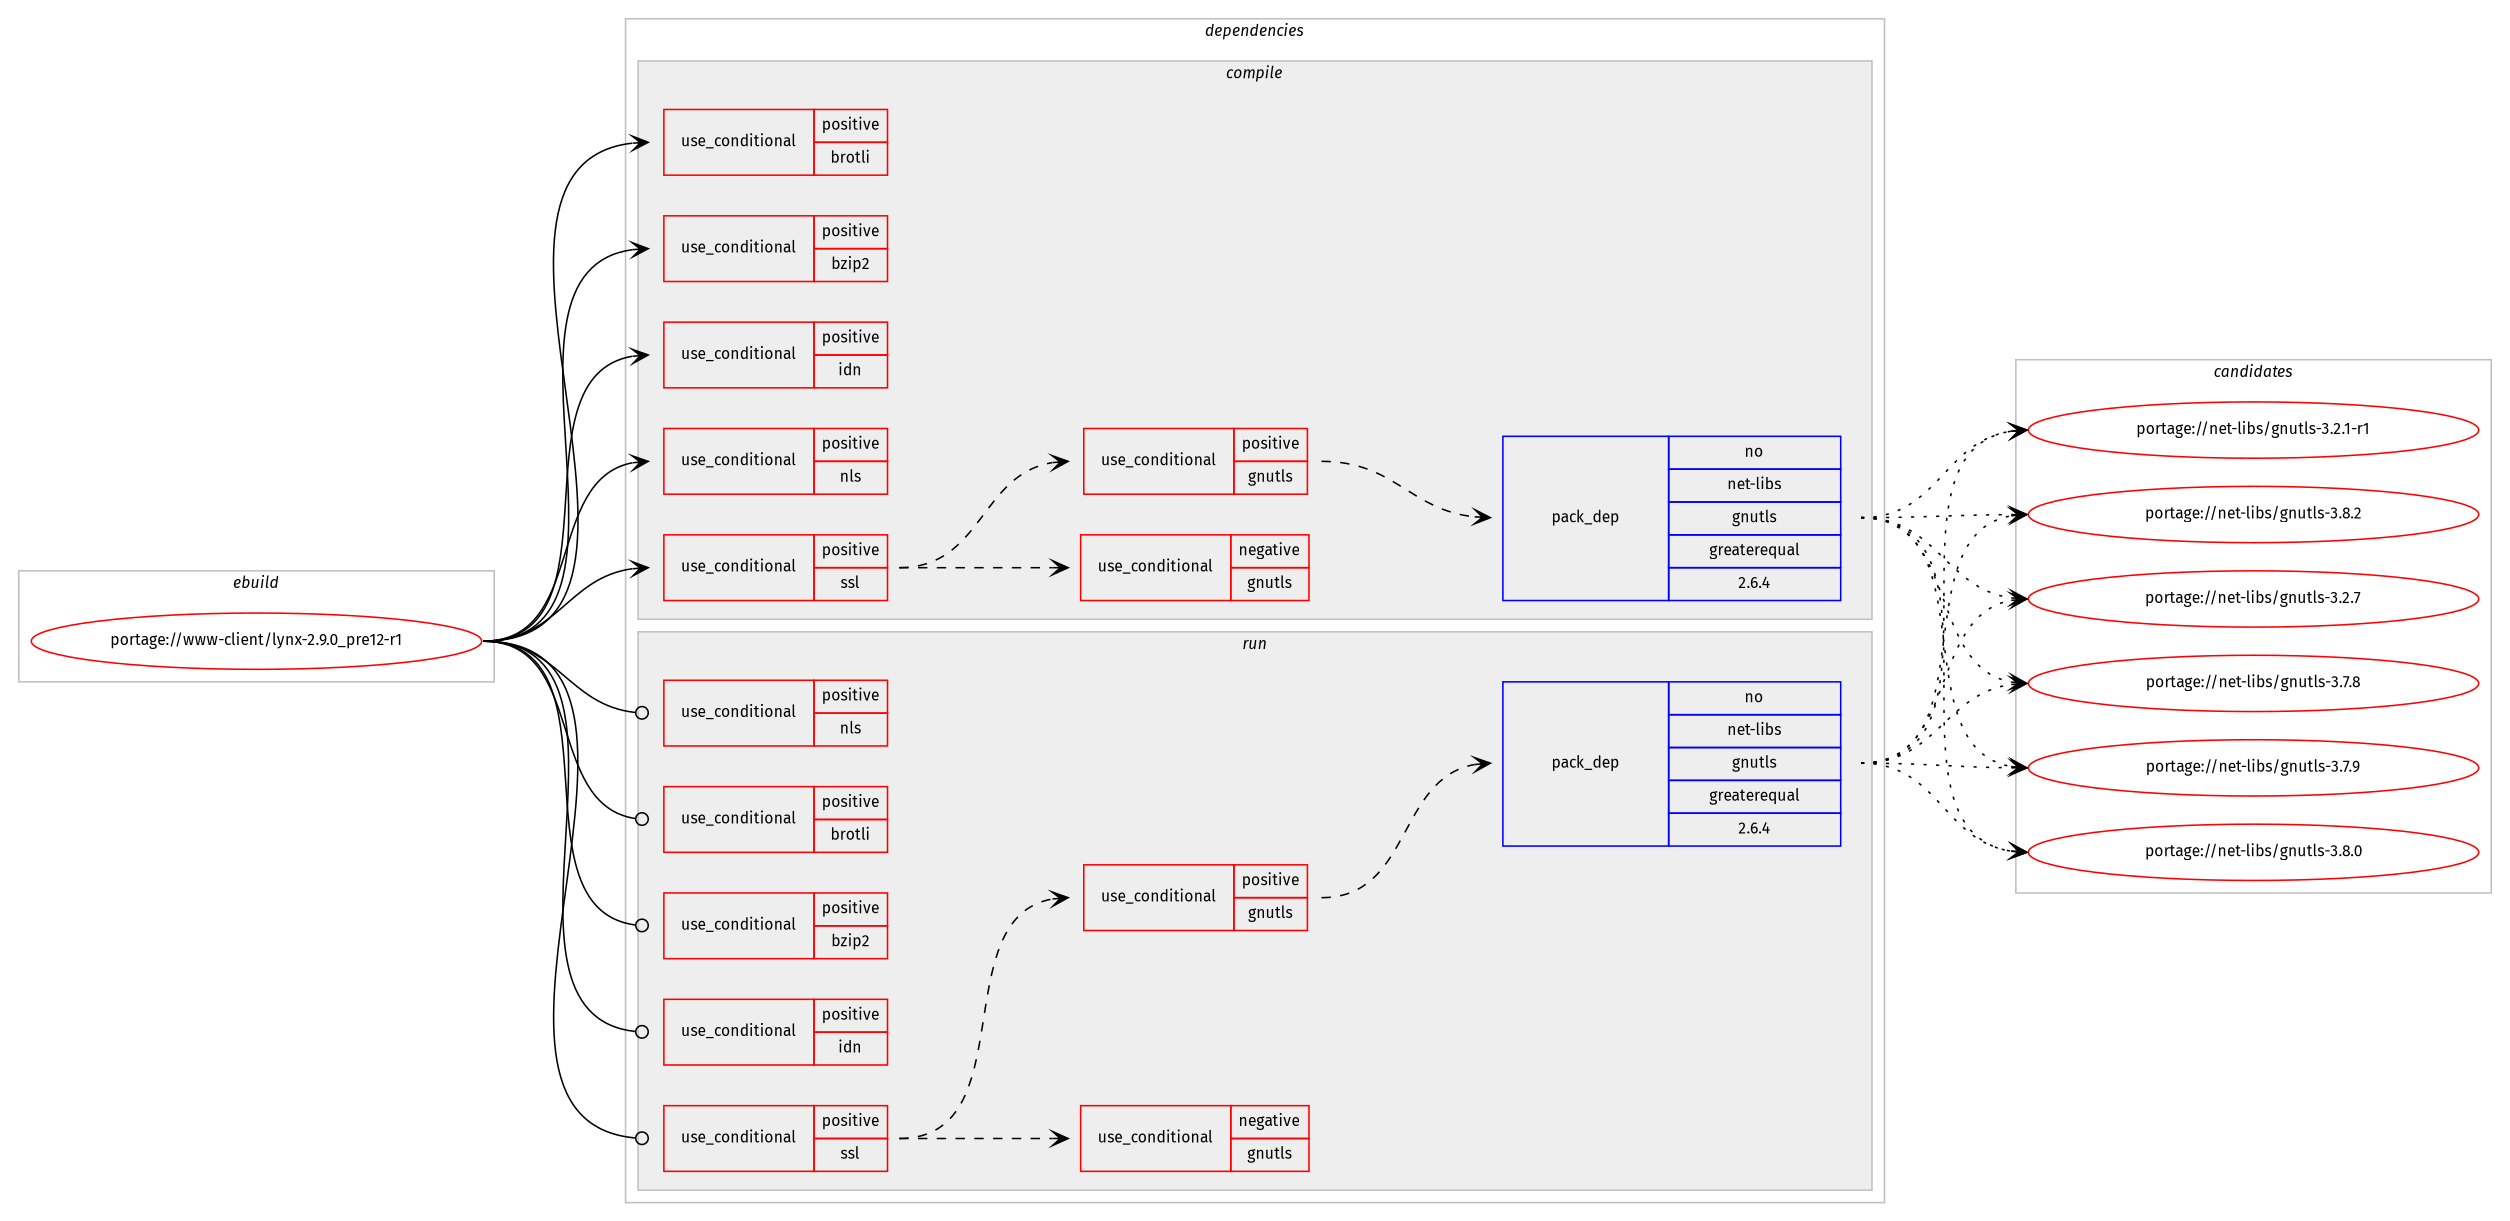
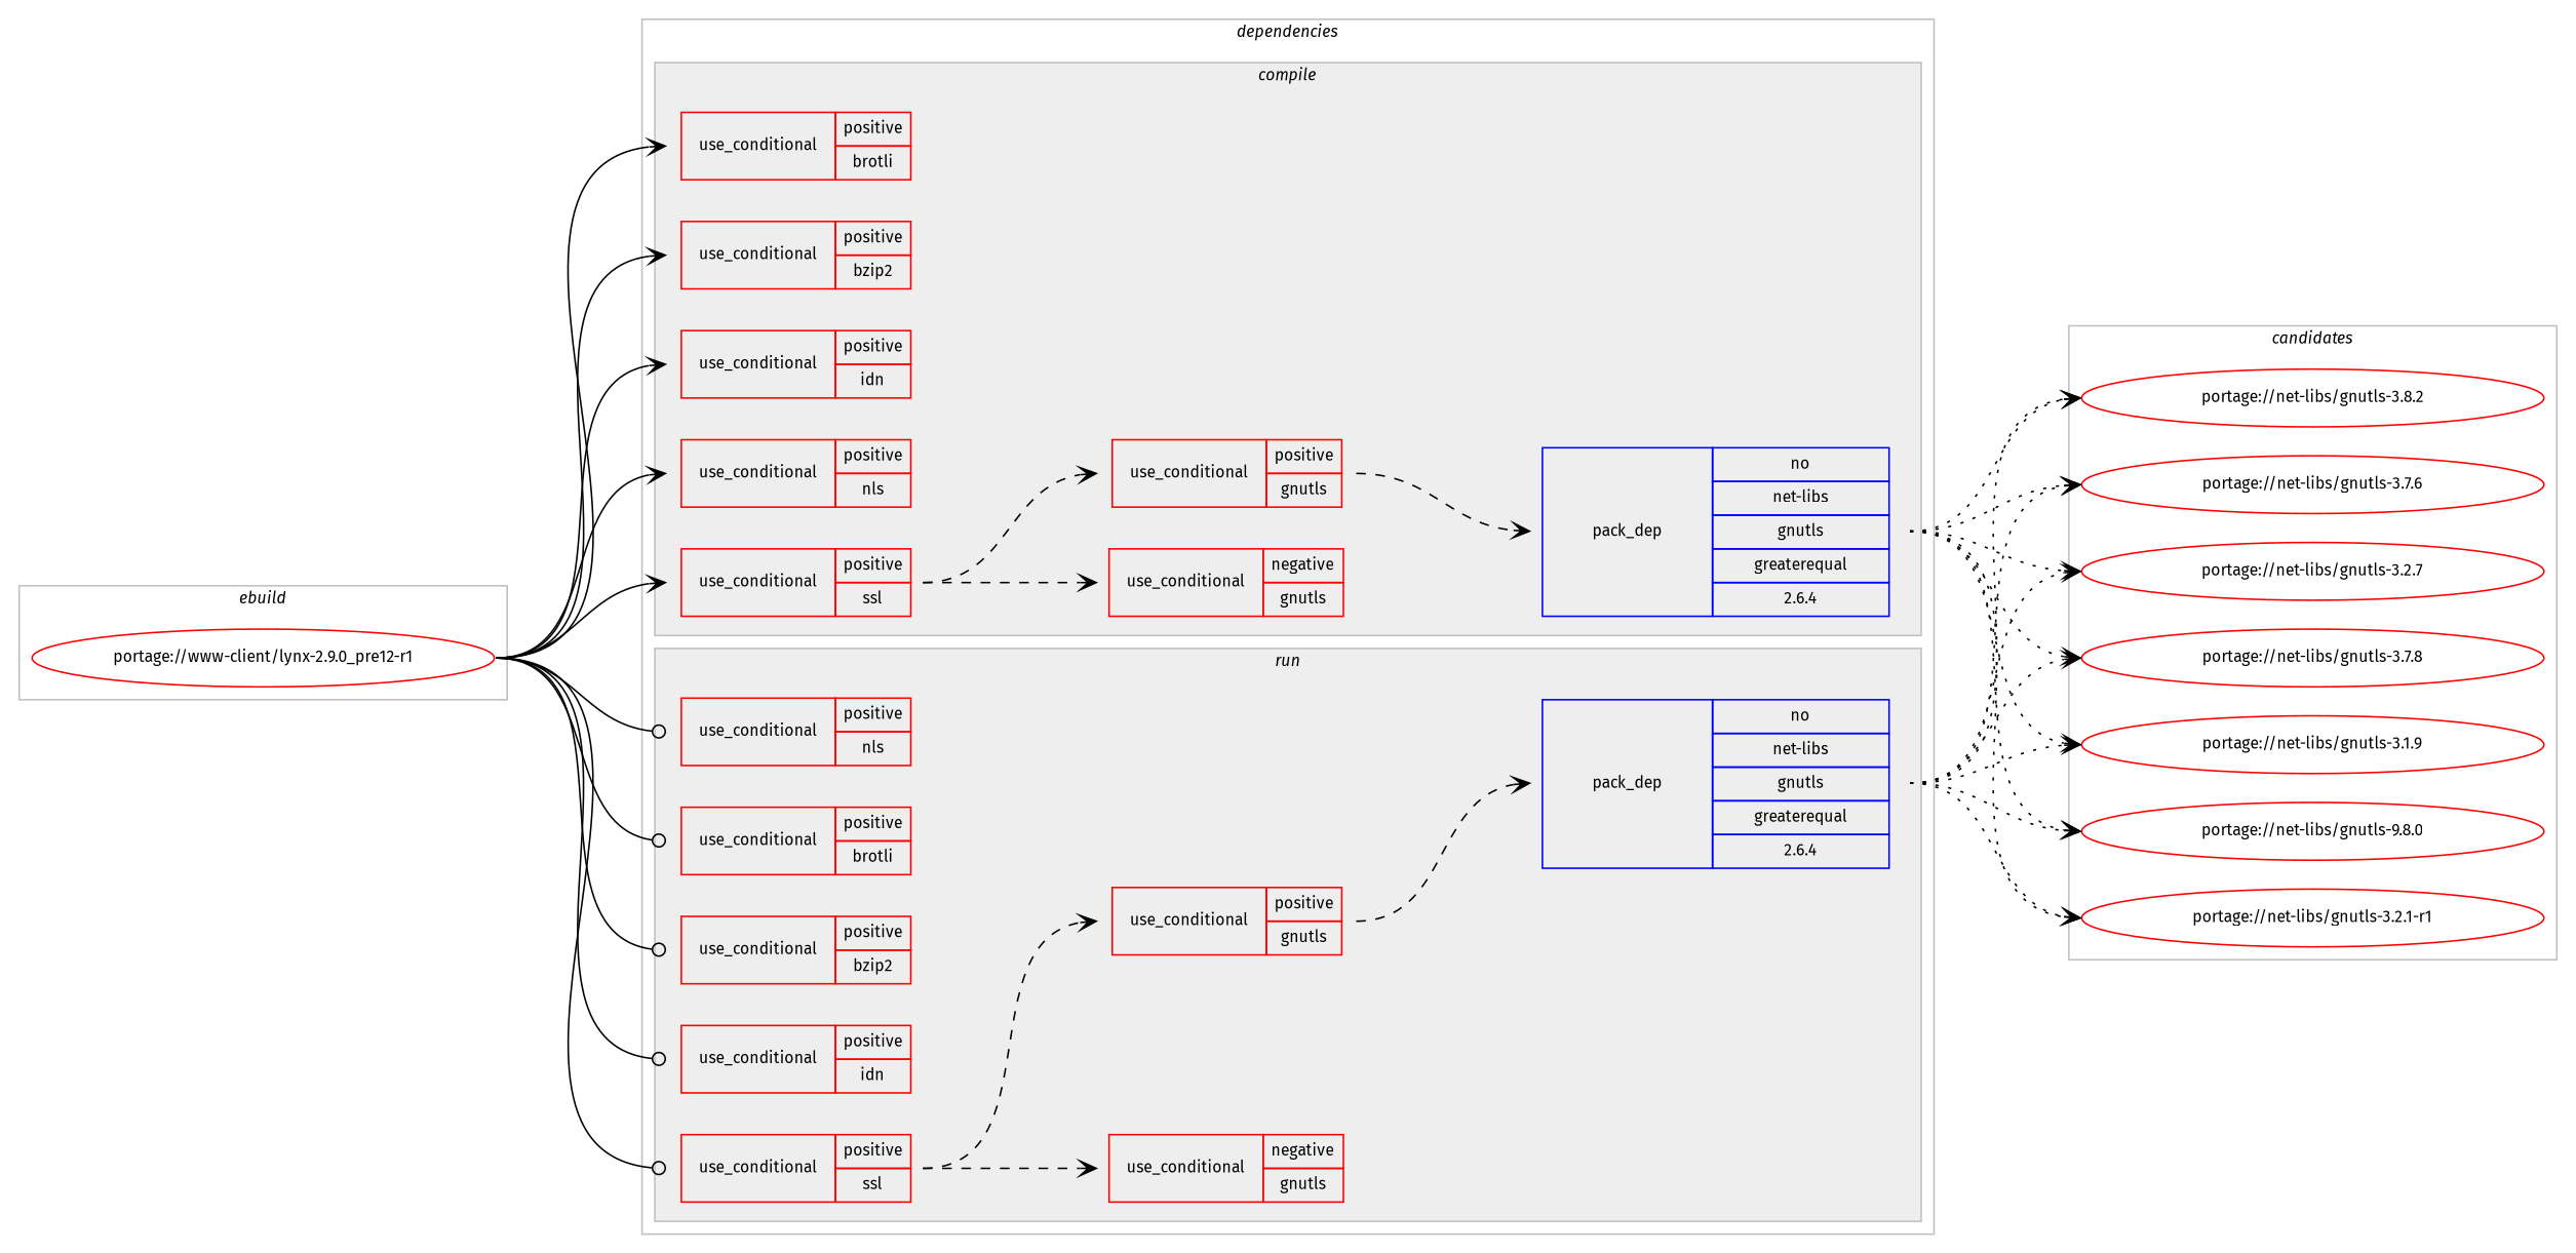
  digraph {
    compound=true
    concentrate=true
    fontname="Fira Sans"
    fontsize=10
    newrank=true
    rankdir=LR
    ranksep=1.5
    node [color=red fontname="Fira Sans" fontsize=10 shape=none]
    edge [arrowhead=vee fontname="Fira Sans" headport=w style=dotted tailport=e weight=20]
    n1 [label="portage://www-client/lynx-2.9.0_pre12-r1" width=4 shape=""]
    n2 [label=<<TABLE BORDER="0" CELLBORDER="1" CELLSPACING="0" CELLPADDING="4"><TR><TD ROWSPAN="3" CELLPADDING="10">use_conditional</TD></TR><TR><TD>positive</TD></TR><TR><TD>brotli</TD></TR></TABLE>>]
    n3 [label=<<TABLE BORDER="0" CELLBORDER="1" CELLSPACING="0" CELLPADDING="4"><TR><TD ROWSPAN="3" CELLPADDING="10">use_conditional</TD></TR><TR><TD>positive</TD></TR><TR><TD>bzip2</TD></TR></TABLE>>]
    n4 [label=<<TABLE BORDER="0" CELLBORDER="1" CELLSPACING="0" CELLPADDING="4"><TR><TD ROWSPAN="3" CELLPADDING="10">use_conditional</TD></TR><TR><TD>positive</TD></TR><TR><TD>idn</TD></TR></TABLE>>]
    n5 [label=<<TABLE BORDER="0" CELLBORDER="1" CELLSPACING="0" CELLPADDING="4"><TR><TD ROWSPAN="3" CELLPADDING="10">use_conditional</TD></TR><TR><TD>positive</TD></TR><TR><TD>nls</TD></TR></TABLE>>]
    n6 [label=<<TABLE BORDER="0" CELLBORDER="1" CELLSPACING="0" CELLPADDING="4"><TR><TD ROWSPAN="3" CELLPADDING="10">use_conditional</TD></TR><TR><TD>negative</TD></TR><TR><TD>gnutls</TD></TR></TABLE>>]
    n7 [color=blue label=<<TABLE BORDER="0" CELLBORDER="1" CELLSPACING="0" CELLPADDING="4" WIDTH="220"><TR><TD ROWSPAN="6" CELLPADDING="30">pack_dep</TD></TR><TR><TD WIDTH="110">no</TD></TR><TR><TD>net-libs</TD></TR><TR><TD>gnutls</TD></TR><TR><TD>greaterequal</TD></TR><TR><TD>2.6.4</TD></TR></TABLE>>]
    n8 [label=<<TABLE BORDER="0" CELLBORDER="1" CELLSPACING="0" CELLPADDING="4"><TR><TD ROWSPAN="3" CELLPADDING="10">use_conditional</TD></TR><TR><TD>positive</TD></TR><TR><TD>gnutls</TD></TR></TABLE>>]
    n9 [label=<<TABLE BORDER="0" CELLBORDER="1" CELLSPACING="0" CELLPADDING="4"><TR><TD ROWSPAN="3" CELLPADDING="10">use_conditional</TD></TR><TR><TD>positive</TD></TR><TR><TD>ssl</TD></TR></TABLE>>]
    n10 [label=<<TABLE BORDER="0" CELLBORDER="1" CELLSPACING="0" CELLPADDING="4"><TR><TD ROWSPAN="3" CELLPADDING="10">use_conditional</TD></TR><TR><TD>positive</TD></TR><TR><TD>nls</TD></TR></TABLE>>]
    n11 [label=<<TABLE BORDER="0" CELLBORDER="1" CELLSPACING="0" CELLPADDING="4"><TR><TD ROWSPAN="3" CELLPADDING="10">use_conditional</TD></TR><TR><TD>positive</TD></TR><TR><TD>brotli</TD></TR></TABLE>>]
    n12 [label=<<TABLE BORDER="0" CELLBORDER="1" CELLSPACING="0" CELLPADDING="4"><TR><TD ROWSPAN="3" CELLPADDING="10">use_conditional</TD></TR><TR><TD>positive</TD></TR><TR><TD>bzip2</TD></TR></TABLE>>]
    n13 [label=<<TABLE BORDER="0" CELLBORDER="1" CELLSPACING="0" CELLPADDING="4"><TR><TD ROWSPAN="3" CELLPADDING="10">use_conditional</TD></TR><TR><TD>positive</TD></TR><TR><TD>idn</TD></TR></TABLE>>]
    n14 [label=<<TABLE BORDER="0" CELLBORDER="1" CELLSPACING="0" CELLPADDING="4"><TR><TD ROWSPAN="3" CELLPADDING="10">use_conditional</TD></TR><TR><TD>negative</TD></TR><TR><TD>gnutls</TD></TR></TABLE>>]
    n15 [color=blue label=<<TABLE BORDER="0" CELLBORDER="1" CELLSPACING="0" CELLPADDING="4" WIDTH="220"><TR><TD ROWSPAN="6" CELLPADDING="30">pack_dep</TD></TR><TR><TD WIDTH="110">no</TD></TR><TR><TD>net-libs</TD></TR><TR><TD>gnutls</TD></TR><TR><TD>greaterequal</TD></TR><TR><TD>2.6.4</TD></TR></TABLE>>]
    n16 [label=<<TABLE BORDER="0" CELLBORDER="1" CELLSPACING="0" CELLPADDING="4"><TR><TD ROWSPAN="3" CELLPADDING="10">use_conditional</TD></TR><TR><TD>positive</TD></TR><TR><TD>gnutls</TD></TR></TABLE>>]
    n17 [label=<<TABLE BORDER="0" CELLBORDER="1" CELLSPACING="0" CELLPADDING="4"><TR><TD ROWSPAN="3" CELLPADDING="10">use_conditional</TD></TR><TR><TD>positive</TD></TR><TR><TD>ssl</TD></TR></TABLE>>]
+   n18 [label="portage://net-libs/gnutls-3.7.6" width=4 shape=""]
    n19 [label="portage://net-libs/gnutls-3.2.7" width=4 shape=""]
    n20 [label="portage://net-libs/gnutls-3.7.8" width=4 shape=""]
-   n21 [label="portage://net-libs/gnutls-3.7.9" width=4 shape=""]
-   n22 [label="portage://net-libs/gnutls-3.8.0" width=4 shape=""]
+   n21 [label="portage://net-libs/gnutls-3.1.9" width=4 shape=""]
+   n22 [label="portage://net-libs/gnutls-9.8.0" width=4 shape=""]
    n23 [label="portage://net-libs/gnutls-3.2.1-r1" width=4 shape=""]
    n24 [label="portage://net-libs/gnutls-3.8.2" width=4 shape=""]
    subgraph cluster_1 {
      color=gray
      label=<<i>ebuild</i>>
      rank=same
      n1
    }
    subgraph cluster_2 {
      color=gray
      label=<<i>dependencies</i>>
      subgraph cluster_3 {
        color=gray
        fillcolor="#eeeeee"
        label=<<i>compile</i>>
        style=filled
        subgraph sub_4 {
          color=gray
          fillcolor="#eeeeee"
          label=<<i>compile</i>>
          style=filled
          n2
        }
        subgraph sub_5 {
          color=gray
          fillcolor="#eeeeee"
          label=<<i>compile</i>>
          style=filled
          n3
        }
        subgraph sub_6 {
          color=gray
          fillcolor="#eeeeee"
          label=<<i>compile</i>>
          style=filled
          n4
        }
        subgraph sub_7 {
          color=gray
          fillcolor="#eeeeee"
          label=<<i>compile</i>>
          style=filled
          n5
        }
        subgraph sub_8 {
          color=gray
          fillcolor="#eeeeee"
          label=<<i>compile</i>>
          style=filled
          n9
          subgraph sub_9 {
            color=gray
            fillcolor="#eeeeee"
            label=<<i>compile</i>>
            style=filled
            n6
          }
          subgraph sub_10 {
            color=gray
            fillcolor="#eeeeee"
            label=<<i>compile</i>>
            style=filled
            n8
            subgraph sub_11 {
              color=gray
              fillcolor="#eeeeee"
              label=<<i>compile</i>>
              style=filled
              n7
            }
          }
        }
      }
      subgraph cluster_12 {
        color=gray
        fillcolor="#eeeeee"
        label=<<i>compile and run</i>>
        style=filled
      }
      subgraph cluster_13 {
        color=gray
        fillcolor="#eeeeee"
        label=<<i>run</i>>
        style=filled
        subgraph sub_14 {
          color=gray
          fillcolor="#eeeeee"
          label=<<i>run</i>>
          style=filled
          n10
        }
        subgraph sub_15 {
          color=gray
          fillcolor="#eeeeee"
          label=<<i>run</i>>
          style=filled
          n11
        }
        subgraph sub_16 {
          color=gray
          fillcolor="#eeeeee"
          label=<<i>run</i>>
          style=filled
          n12
        }
        subgraph sub_17 {
          color=gray
          fillcolor="#eeeeee"
          label=<<i>run</i>>
          style=filled
          n13
        }
        subgraph sub_18 {
          color=gray
          fillcolor="#eeeeee"
          label=<<i>run</i>>
          style=filled
          n17
          subgraph sub_19 {
            color=gray
            fillcolor="#eeeeee"
            label=<<i>run</i>>
            style=filled
            n14
          }
          subgraph sub_20 {
            color=gray
            fillcolor="#eeeeee"
            label=<<i>run</i>>
            style=filled
            n16
            subgraph sub_21 {
              color=gray
              fillcolor="#eeeeee"
              label=<<i>run</i>>
              style=filled
              n15
            }
          }
        }
      }
    }
    subgraph cluster_22 {
      color=gray
      label=<<i>candidates</i>>
      rank=same
      subgraph sub_23 {
        color=black
        label=<<i>candidates</i>>
        nodesep=1
        rank=same
+       n18
        n19
        n20
        n21
        n22
        n23
        n24
      }
      subgraph sub_24 {
        color=black
        label=<<i>candidates</i>>
        nodesep=1
        rank=same
+       n18
        n19
        n20
        n21
        n22
        n23
        n24
      }
    }
    n1 -> n2 [style=solid]
    n1 -> n3 [style=solid]
    n1 -> n4 [style=solid]
    n1 -> n5 [style=solid]
    n1 -> n9 [style=solid]
    n1 -> n10 [arrowhead=odot style=solid]
    n1 -> n11 [arrowhead=odot style=solid]
    n1 -> n12 [arrowhead=odot style=solid]
    n1 -> n13 [arrowhead=odot style=solid]
    n1 -> n17 [arrowhead=odot style=solid]
+   n7 -> n18 [weight=100]
    n7 -> n19 [weight=100]
    n7 -> n20 [weight=100]
    n7 -> n21 [weight=100]
    n7 -> n22 [weight=100]
    n7 -> n23 [weight=100]
    n7 -> n24 [weight=100]
    n8 -> n7 [style=dashed]
    n9 -> n6 [style=dashed]
    n9 -> n8 [style=dashed]
+   n15 -> n18 [weight=100]
    n15 -> n19 [weight=100]
    n15 -> n20 [weight=100]
    n15 -> n21 [weight=100]
    n15 -> n22 [weight=100]
    n15 -> n23 [weight=100]
    n15 -> n24 [weight=100]
    n16 -> n15 [style=dashed]
    n17 -> n14 [style=dashed]
    n17 -> n16 [style=dashed]
  }
